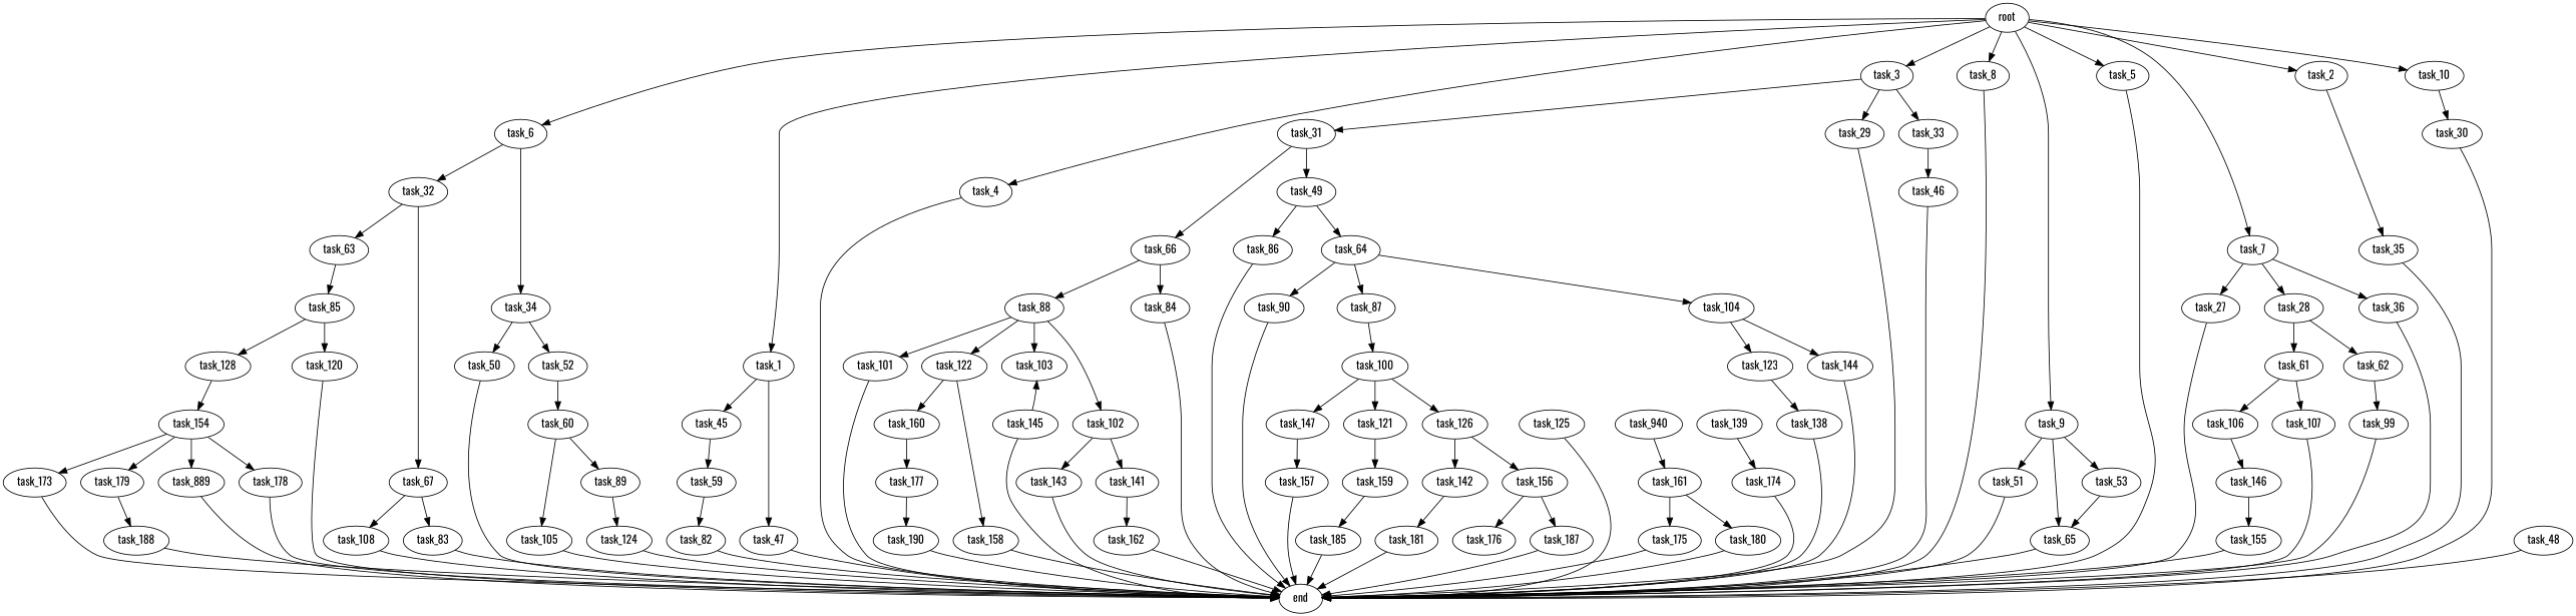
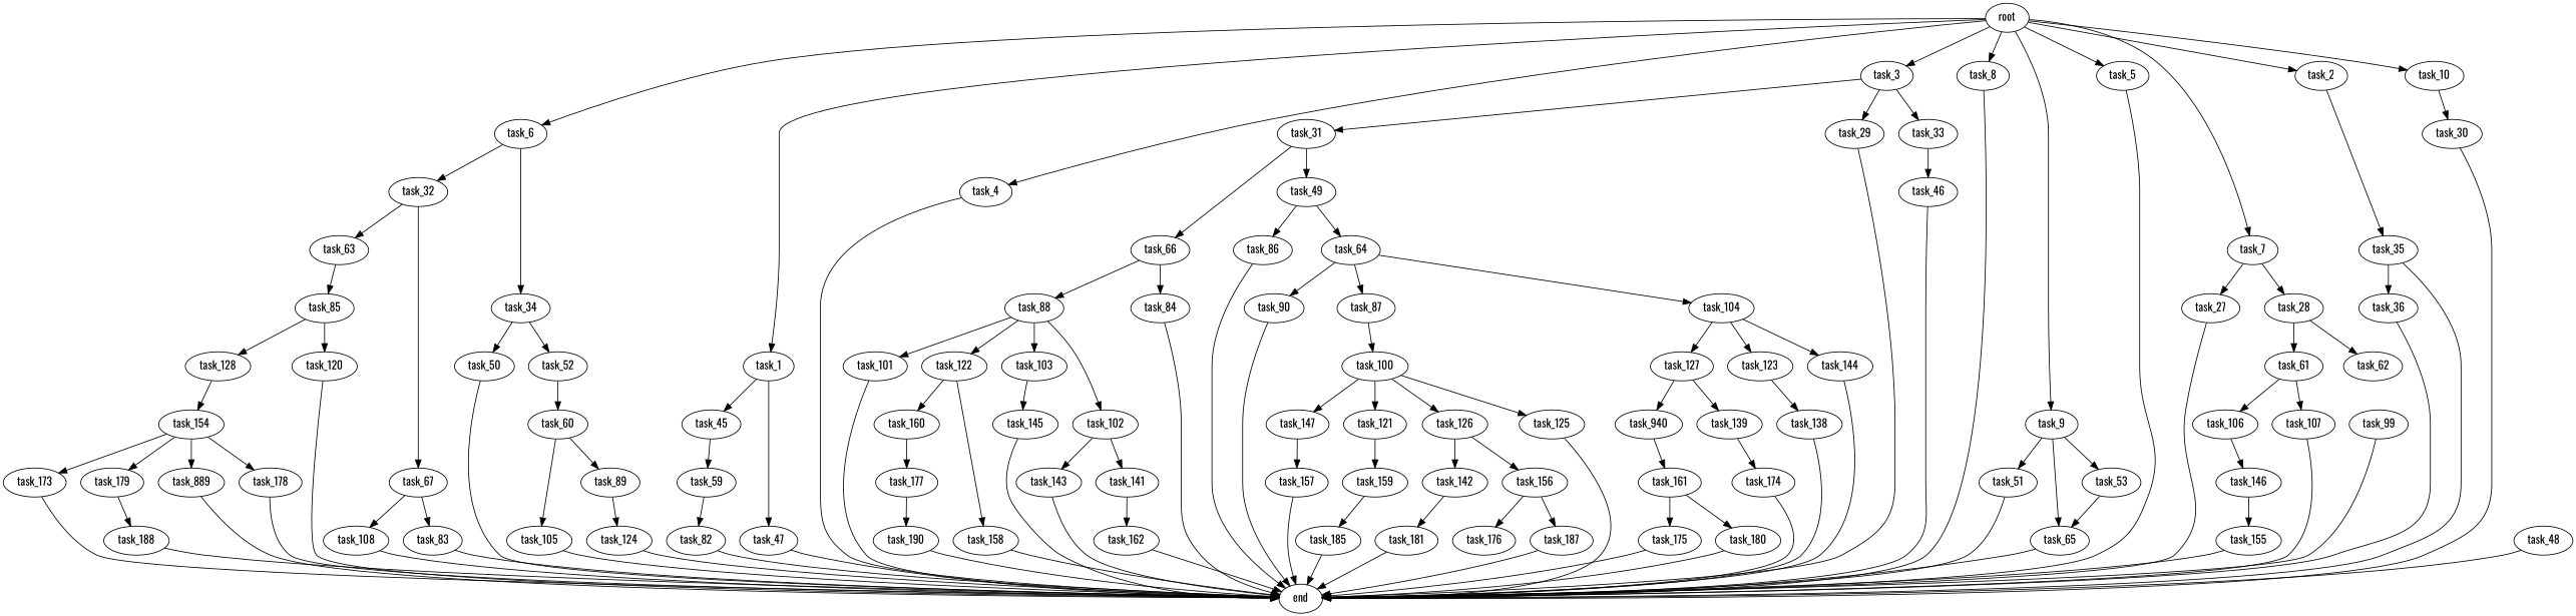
  digraph {
    fontname=Oswald
    node [fontname=Oswald]
    edge [fontname=Oswald]
    task_6
    task_32
    task_34
    task_63
    task_67
    task_52
    task_60
    task_50
    task_154
    task_179
    n11 [label=task_889]
    task_178
    task_173
    task_188
    end
    task_45
    task_59
    task_82
    task_187
    task_123
    task_138
    task_66
    task_84
    task_88
    task_101
    task_122
    task_103
    task_102
    task_1
    task_47
    task_159
    task_185
    task_190
    task_65
    task_83
    root
    task_4
    task_3
    task_8
    task_9
    task_5
    task_7
    task_2
    task_10
    task_31
    task_29
    task_33
    task_53
    task_51
    task_27
    task_36
    task_28
    task_35
    task_30
    task_85
    task_120
    task_128
    task_144
    task_49
    task_46
    task_86
    task_147
    task_157
    task_48
    task_177
    task_107
    task_161
    task_180
    task_175
    task_64
    task_90
    task_87
    task_104
    task_145
    task_108
    task_158
    task_160
    task_141
    task_143
    task_100
    task_121
    task_126
    task_125
    task_142
    task_156
    task_61
    task_62
    task_99
    task_181
    task_155
    task_106
    task_162
    task_146
    task_105
    task_89
+   task_127
    n97 [label=task_940]
    task_139
    task_124
    task_174
    task_176
    task_6 -> task_32
    task_6 -> task_34
    task_32 -> task_63
    task_32 -> task_67
    task_34 -> task_52
    task_34 -> task_50
    task_63 -> task_85
    task_67 -> task_83
    task_67 -> task_108
    task_52 -> task_60
    task_60 -> task_105
    task_60 -> task_89
    task_50 -> end
    task_154 -> task_179
    task_154 -> n11
    task_154 -> task_178
    task_154 -> task_173
    task_179 -> task_188
    n11 -> end
    task_178 -> end
    task_173 -> end
    task_188 -> end
    task_45 -> task_59
    task_59 -> task_82
    task_82 -> end
    task_187 -> end
    task_123 -> task_138
    task_138 -> end
    task_66 -> task_84
    task_66 -> task_88
    task_84 -> end
    task_88 -> task_101
    task_88 -> task_122
    task_88 -> task_103
    task_88 -> task_102
    task_101 -> end
    task_122 -> task_158
    task_122 -> task_160
-   task_145 -> task_103
+   task_103 -> task_145
    task_102 -> task_141
    task_102 -> task_143
    task_1 -> task_45
    task_1 -> task_47
    task_47 -> end
    task_159 -> task_185
    task_185 -> end
    task_190 -> end
    task_65 -> end
    task_83 -> end
    root -> task_6
    root -> task_1
    root -> task_4
    root -> task_3
    root -> task_8
    root -> task_9
    root -> task_5
    root -> task_7
    root -> task_2
    root -> task_10
    task_4 -> end
    task_3 -> task_31
    task_3 -> task_29
    task_3 -> task_33
    task_8 -> end
    task_9 -> task_65
    task_9 -> task_53
    task_9 -> task_51
    task_5 -> end
    task_7 -> task_27
-   task_7 -> task_36
+   task_35 -> task_36
    task_7 -> task_28
    task_2 -> task_35
    task_10 -> task_30
    task_31 -> task_66
    task_31 -> task_49
    task_29 -> end
    task_33 -> task_46
    task_53 -> task_65
    task_51 -> end
    task_27 -> end
    task_36 -> end
    task_28 -> task_61
    task_28 -> task_62
    task_35 -> end
    task_30 -> end
    task_85 -> task_120
    task_85 -> task_128
    task_120 -> end
    task_128 -> task_154
    task_144 -> end
    task_49 -> task_86
    task_49 -> task_64
    task_46 -> end
    task_86 -> end
    task_147 -> task_157
    task_157 -> end
    task_48 -> end
    task_177 -> task_190
    task_107 -> end
    task_161 -> task_180
    task_161 -> task_175
    task_180 -> end
    task_175 -> end
    task_64 -> task_90
    task_64 -> task_87
    task_64 -> task_104
    task_90 -> end
    task_87 -> task_100
    task_104 -> task_123
    task_104 -> task_144
+   task_104 -> task_127
    task_145 -> end
    task_108 -> end
    task_158 -> end
    task_160 -> task_177
    task_141 -> task_162
    task_143 -> end
    task_100 -> task_147
    task_100 -> task_121
    task_100 -> task_126
+   task_100 -> task_125
    task_121 -> task_159
    task_126 -> task_142
    task_126 -> task_156
    task_125 -> end
    task_142 -> task_181
    task_156 -> task_187
    task_156 -> task_176
    task_61 -> task_107
    task_61 -> task_106
-   task_62 -> task_99
    task_99 -> end
    task_181 -> end
    task_155 -> end
    task_106 -> task_146
    task_162 -> end
    task_146 -> task_155
    task_105 -> end
    task_89 -> task_124
+   task_127 -> n97
+   task_127 -> task_139
    n97 -> task_161
    task_139 -> task_174
    task_124 -> end
    task_174 -> end
  }
